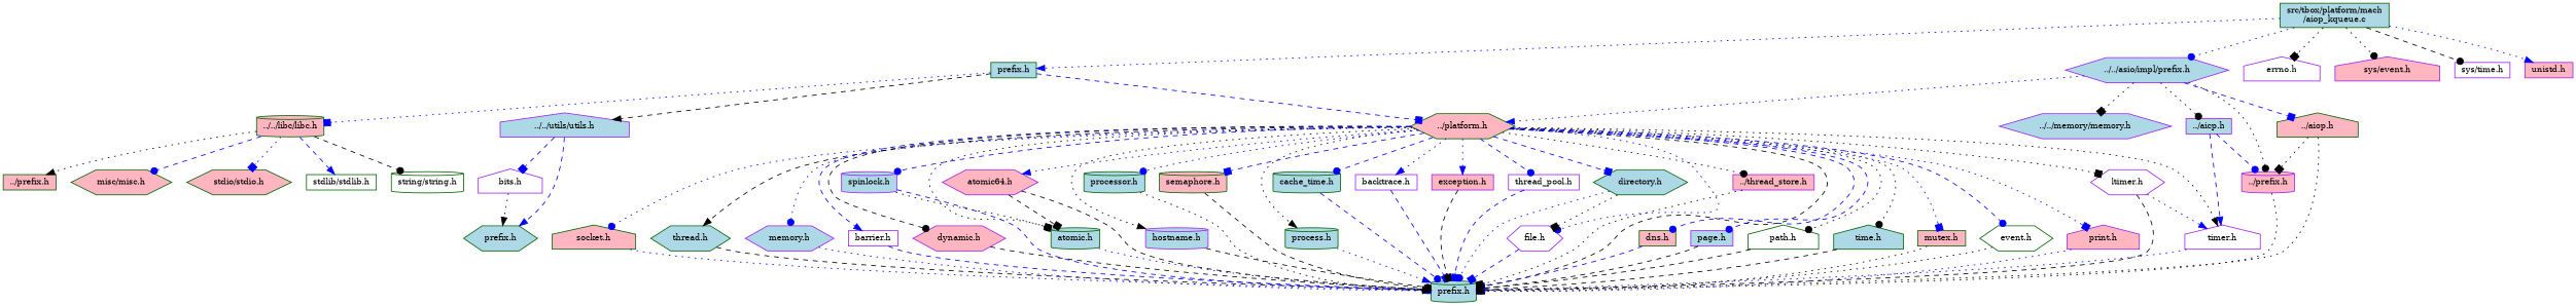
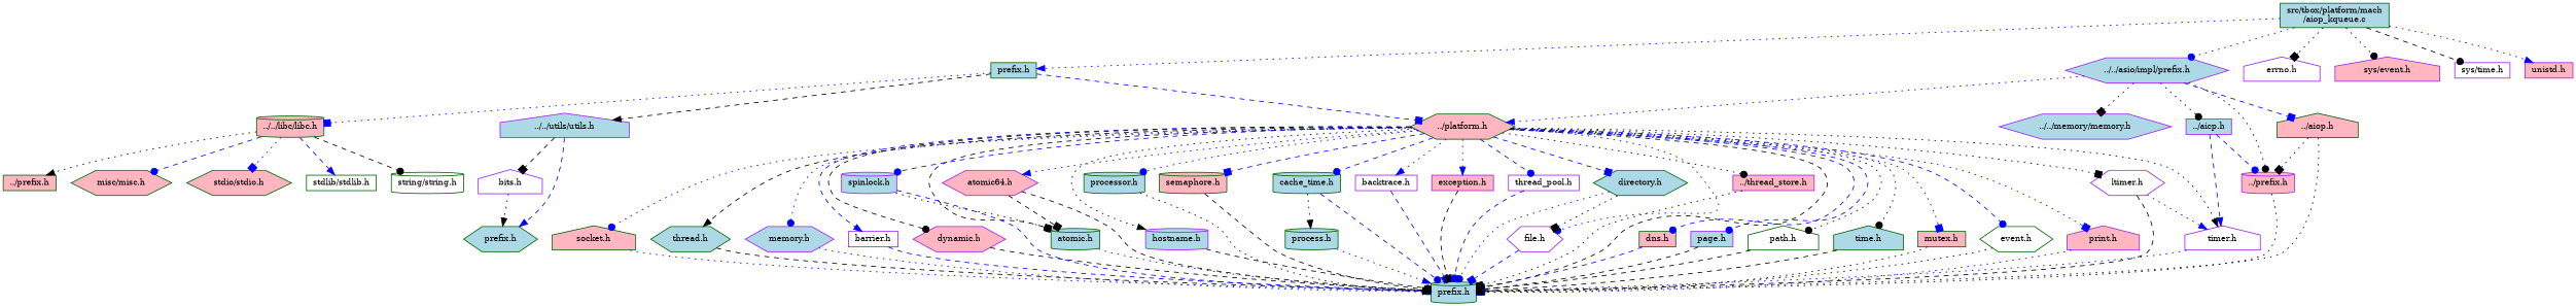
  digraph {
    fontname="DejaVu Serif"
    node [color=darkgreen fillcolor=lightblue fontname="DejaVu Serif" fontsize=10 shape=box style=filled]
    edge [arrowhead=dot color=blue fontname="DejaVu Serif" fontsize=10 labelfontname=CourierNew labelfontsize=10 style=dotted]
    n1 [fontcolor=black height=0.2 label="src/tbox/platform/mach\l/aiop_kqueue.c" width=0.4]
    n2 [height=0.2 label="prefix.h" width=0.4]
    n3 [color=purple height=0.2 label="../../asio/impl/prefix.h" shape=hexagon width=0.4]
    n4 [color=purple fillcolor=white height=0.2 label="errno.h" shape=house width=0.4]
    n5 [color=purple fillcolor=lightpink height=0.2 label="sys/event.h" shape=house width=0.4]
    n6 [color=purple fillcolor=white height=0.2 label="sys/time.h" width=0.4]
    n7 [color=purple fillcolor=lightpink height=0.2 label="unistd.h" width=0.4]
    n8 [fillcolor=lightpink height=0.2 label="../platform.h" shape=hexagon width=0.4]
    n9 [fillcolor=lightpink height=0.2 label="../../libc/libc.h" shape=cylinder width=0.4]
    n10 [color=purple height=0.2 label="../../utils/utils.h" shape=house width=0.4]
    n11 [color=purple fillcolor=lightpink height=0.2 label="../prefix.h" shape=cylinder width=0.4]
    n12 [color=purple height=0.2 label="../aicp.h" width=0.4]
    n13 [fillcolor=lightpink height=0.2 label="../aiop.h" shape=house width=0.4]
    n14 [color=purple height=0.2 label="../../memory/memory.h" shape=hexagon width=0.4]
    n15 [height=0.2 label="prefix.h" shape=cylinder width=0.4]
    n16 [fillcolor=lightpink height=0.2 label="dns.h" width=0.4]
    n17 [color=purple height=0.2 label="page.h" width=0.4]
    n18 [fillcolor=white height=0.2 label="path.h" shape=house width=0.4]
    n19 [color=purple fillcolor=white height=0.2 label="file.h" shape=hexagon width=0.4]
    n20 [height=0.2 label="time.h" shape=house width=0.4]
    n21 [fillcolor=lightpink height=0.2 label="mutex.h" width=0.4]
    n22 [fillcolor=white height=0.2 label="event.h" shape=hexagon width=0.4]
    n23 [color=purple fillcolor=white height=0.2 label="timer.h" shape=house width=0.4]
    n24 [color=purple fillcolor=lightpink height=0.2 label="print.h" shape=house width=0.4]
    n25 [color=purple fillcolor=white height=0.2 label="ltimer.h" shape=hexagon width=0.4]
    n26 [fillcolor=lightpink height=0.2 label="socket.h" shape=house width=0.4]
    n27 [height=0.2 label="thread.h" shape=hexagon width=0.4]
    n28 [height=0.2 label="atomic.h" shape=cylinder width=0.4]
    n29 [color=purple height=0.2 label="memory.h" shape=hexagon width=0.4]
    n30 [color=purple fillcolor=white height=0.2 label="barrier.h" width=0.4]
    n31 [color=purple fillcolor=lightpink height=0.2 label="dynamic.h" shape=hexagon width=0.4]
    n32 [height=0.2 label="process.h" shape=cylinder width=0.4]
    n33 [color=purple height=0.2 label="spinlock.h" shape=cylinder width=0.4]
    n34 [color=purple fillcolor=lightpink height=0.2 label="atomic64.h" shape=hexagon width=0.4]
    n35 [color=purple height=0.2 label="hostname.h" shape=cylinder width=0.4]
    n36 [height=0.2 label="processor.h" shape=cylinder width=0.4]
    n37 [fillcolor=lightpink height=0.2 label="semaphore.h" shape=cylinder width=0.4]
    n38 [color=purple fillcolor=white height=0.2 label="backtrace.h" width=0.4]
    n39 [height=0.2 label="directory.h" shape=hexagon width=0.4]
    n40 [color=purple fillcolor=lightpink height=0.2 label="exception.h" width=0.4]
    n41 [height=0.2 label="cache_time.h" shape=cylinder width=0.4]
    n42 [color=purple fillcolor=white height=0.2 label="thread_pool.h" width=0.4]
    n43 [color=purple fillcolor=lightpink height=0.2 label="../thread_store.h" width=0.4]
    n44 [fillcolor=lightpink height=0.2 label="../prefix.h" width=0.4]
    n45 [fillcolor=lightpink height=0.2 label="misc/misc.h" shape=hexagon width=0.4]
    n46 [fillcolor=lightpink height=0.2 label="stdio/stdio.h" shape=hexagon width=0.4]
    n47 [fillcolor=white height=0.2 label="stdlib/stdlib.h" width=0.4]
    n48 [fillcolor=white height=0.2 label="string/string.h" shape=cylinder width=0.4]
    n49 [height=0.2 label="prefix.h" shape=hexagon width=0.4]
    n50 [color=purple fillcolor=white height=0.2 label="bits.h" shape=house width=0.4]
    n1 -> n2 [arrowhead=normal]
    n1 -> n3
    n1 -> n4 [arrowhead=box color=black]
    n1 -> n5 [color=black]
    n1 -> n6 [color=black style=dashed]
    n1 -> n7 [arrowhead=normal]
    n2 -> n8 [arrowhead=box style=dashed]
    n2 -> n9 [arrowhead=box]
    n2 -> n10 [arrowhead=normal color=black style=dashed]
    n3 -> n8 [arrowhead=normal]
    n3 -> n11 [color=black]
    n3 -> n12 [color=black]
    n3 -> n13 [arrowhead=box style=dashed]
    n3 -> n14 [arrowhead=box color=black]
    n8 -> n15 [color=black style=dashed]
    n8 -> n16 [style=dashed]
    n8 -> n17 [style=dashed]
    n8 -> n18 [color=black]
    n8 -> n19
    n8 -> n20 [color=black]
    n8 -> n21 [arrowhead=box]
    n8 -> n22 [style=dashed]
    n8 -> n23 [arrowhead=normal color=black]
    n8 -> n24 [arrowhead=box]
    n8 -> n25 [arrowhead=box color=black]
    n8 -> n26
    n8 -> n27 [arrowhead=normal color=black style=dashed]
-   n8 -> n28 [color=black]
+   n8 -> n28 [color=black style=dashed]
    n8 -> n29
    n8 -> n30 [arrowhead=normal style=dashed]
    n8 -> n31 [color=black style=dashed]
-   n8 -> n32 [arrowhead=normal color=black]
+   n41 -> n32 [arrowhead=normal color=black]
    n8 -> n33 [style=dashed]
    n8 -> n34 [arrowhead=normal]
    n8 -> n35 [arrowhead=normal color=black]
    n8 -> n36
    n8 -> n37 [arrowhead=box style=dashed]
    n8 -> n38 [arrowhead=normal]
    n8 -> n39 [arrowhead=box style=dashed]
    n8 -> n40 [arrowhead=normal]
    n8 -> n41 [style=dashed]
    n8 -> n42 [style=dashed]
    n8 -> n43 [color=black]
    n9 -> n44 [arrowhead=normal color=black]
    n9 -> n45 [style=dashed]
    n9 -> n46 [arrowhead=box]
    n9 -> n47 [arrowhead=normal style=dashed]
    n9 -> n48 [color=black style=dashed]
    n10 -> n49 [arrowhead=normal style=dashed]
-   n10 -> n50 [arrowhead=box style=dashed]
+   n10 -> n50 [arrowhead=box color=black style=dashed]
    n11 -> n15 [color=black]
    n12 -> n11 [style=dashed]
    n12 -> n23 [arrowhead=normal style=dashed]
    n13 -> n11 [arrowhead=box color=black]
    n13 -> n15 [arrowhead=normal color=black]
    n16 -> n15 [arrowhead=normal style=dashed]
    n17 -> n15 [arrowhead=box color=black style=dashed]
    n18 -> n15 [arrowhead=normal color=black style=dashed]
    n19 -> n15 [arrowhead=box style=dashed]
    n20 -> n15 [arrowhead=box color=black style=dashed]
    n21 -> n15 [arrowhead=normal color=black]
    n22 -> n15 [arrowhead=box color=black]
    n23 -> n15 [arrowhead=normal]
    n24 -> n15
    n25 -> n15 [arrowhead=box color=black style=dashed]
    n25 -> n23 [arrowhead=normal]
    n26 -> n15 [arrowhead=box]
    n27 -> n15 [arrowhead=normal color=black style=dashed]
    n28 -> n15
    n29 -> n15 [arrowhead=normal]
    n30 -> n15 [arrowhead=normal style=dashed]
    n31 -> n15 [color=black style=dashed]
    n32 -> n15 [arrowhead=normal]
    n33 -> n15 [style=dashed]
    n33 -> n28 [arrowhead=box color=black]
    n34 -> n15 [arrowhead=normal color=black style=dashed]
    n34 -> n28 [arrowhead=box color=black style=dashed]
    n35 -> n15 [color=black style=dashed]
    n36 -> n15 [arrowhead=normal color=black]
    n37 -> n15 [arrowhead=box color=black style=dashed]
    n38 -> n15 [arrowhead=box style=dashed]
    n39 -> n15
    n39 -> n19 [arrowhead=box color=black]
    n40 -> n15 [arrowhead=box color=black style=dashed]
    n41 -> n15 [style=dashed]
    n42 -> n15 [arrowhead=box style=dashed]
    n43 -> n15 [arrowhead=box color=black]
    n50 -> n49 [arrowhead=normal color=black]
  }
